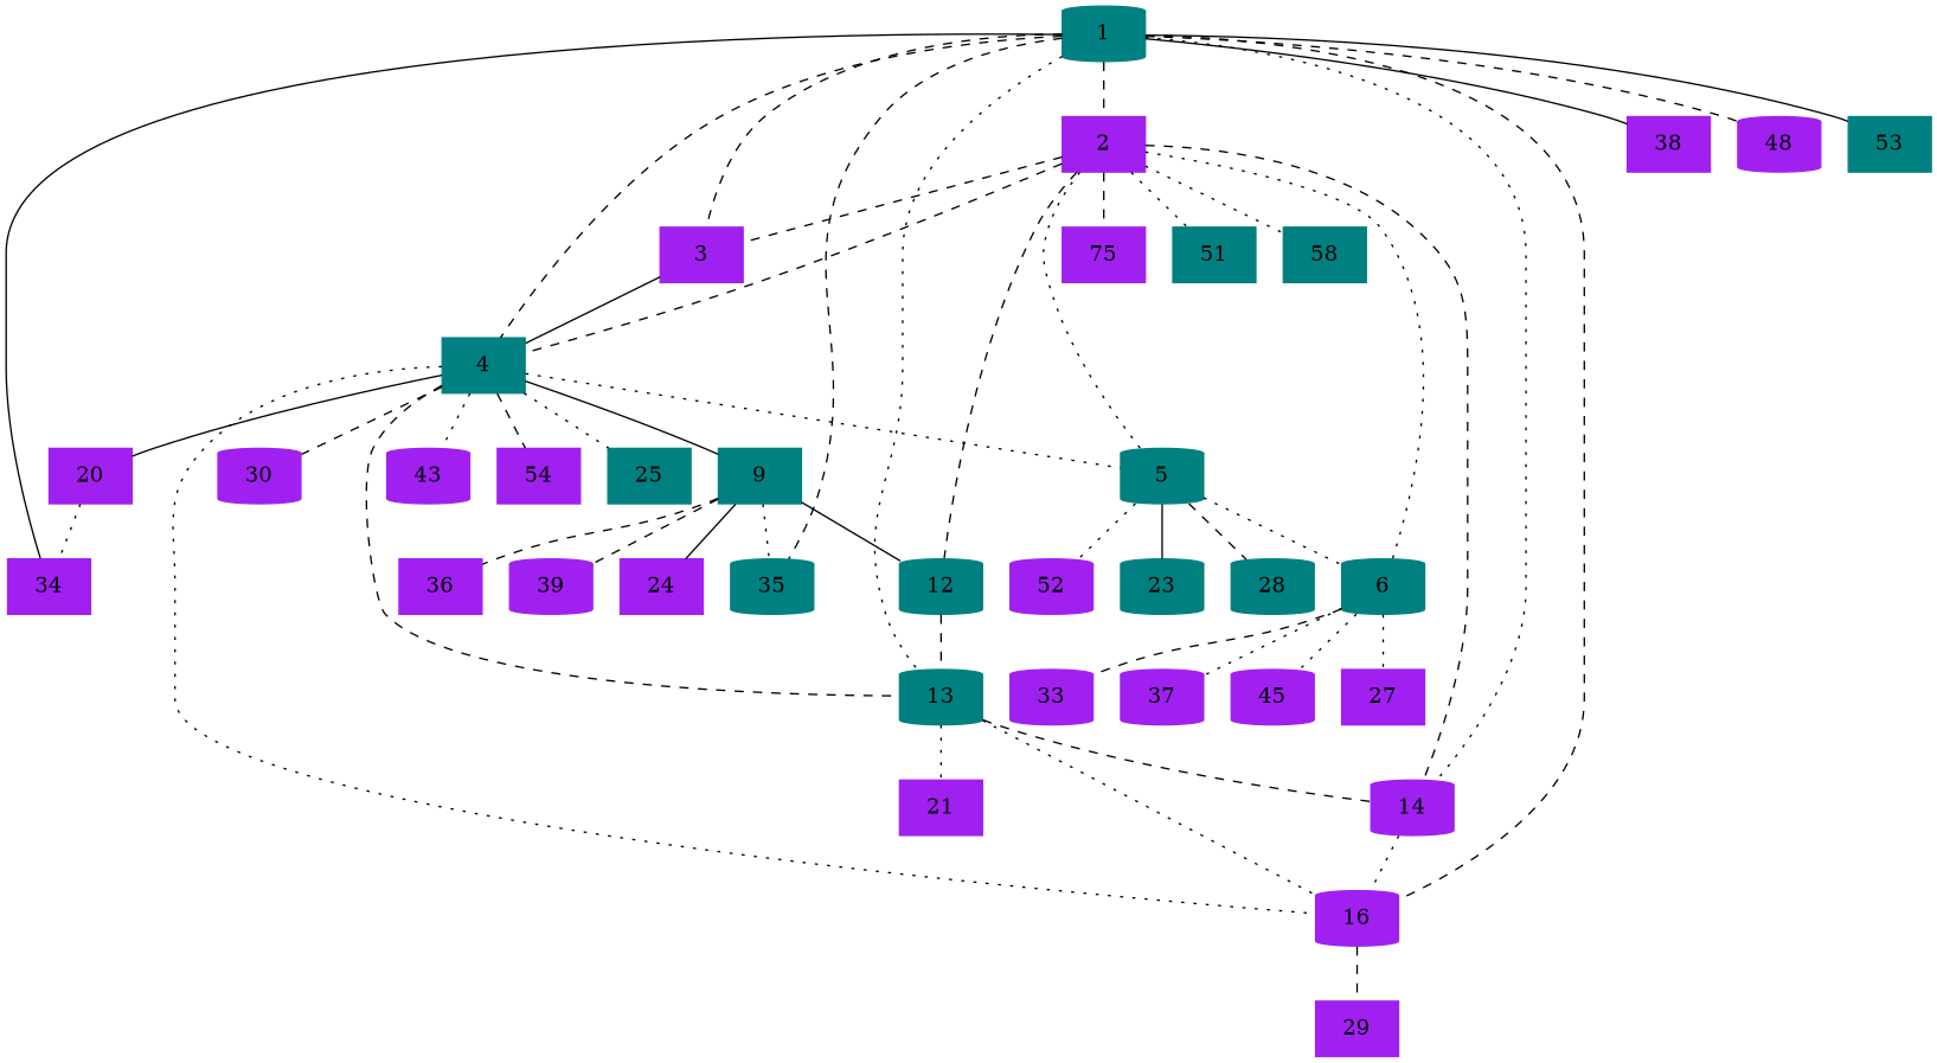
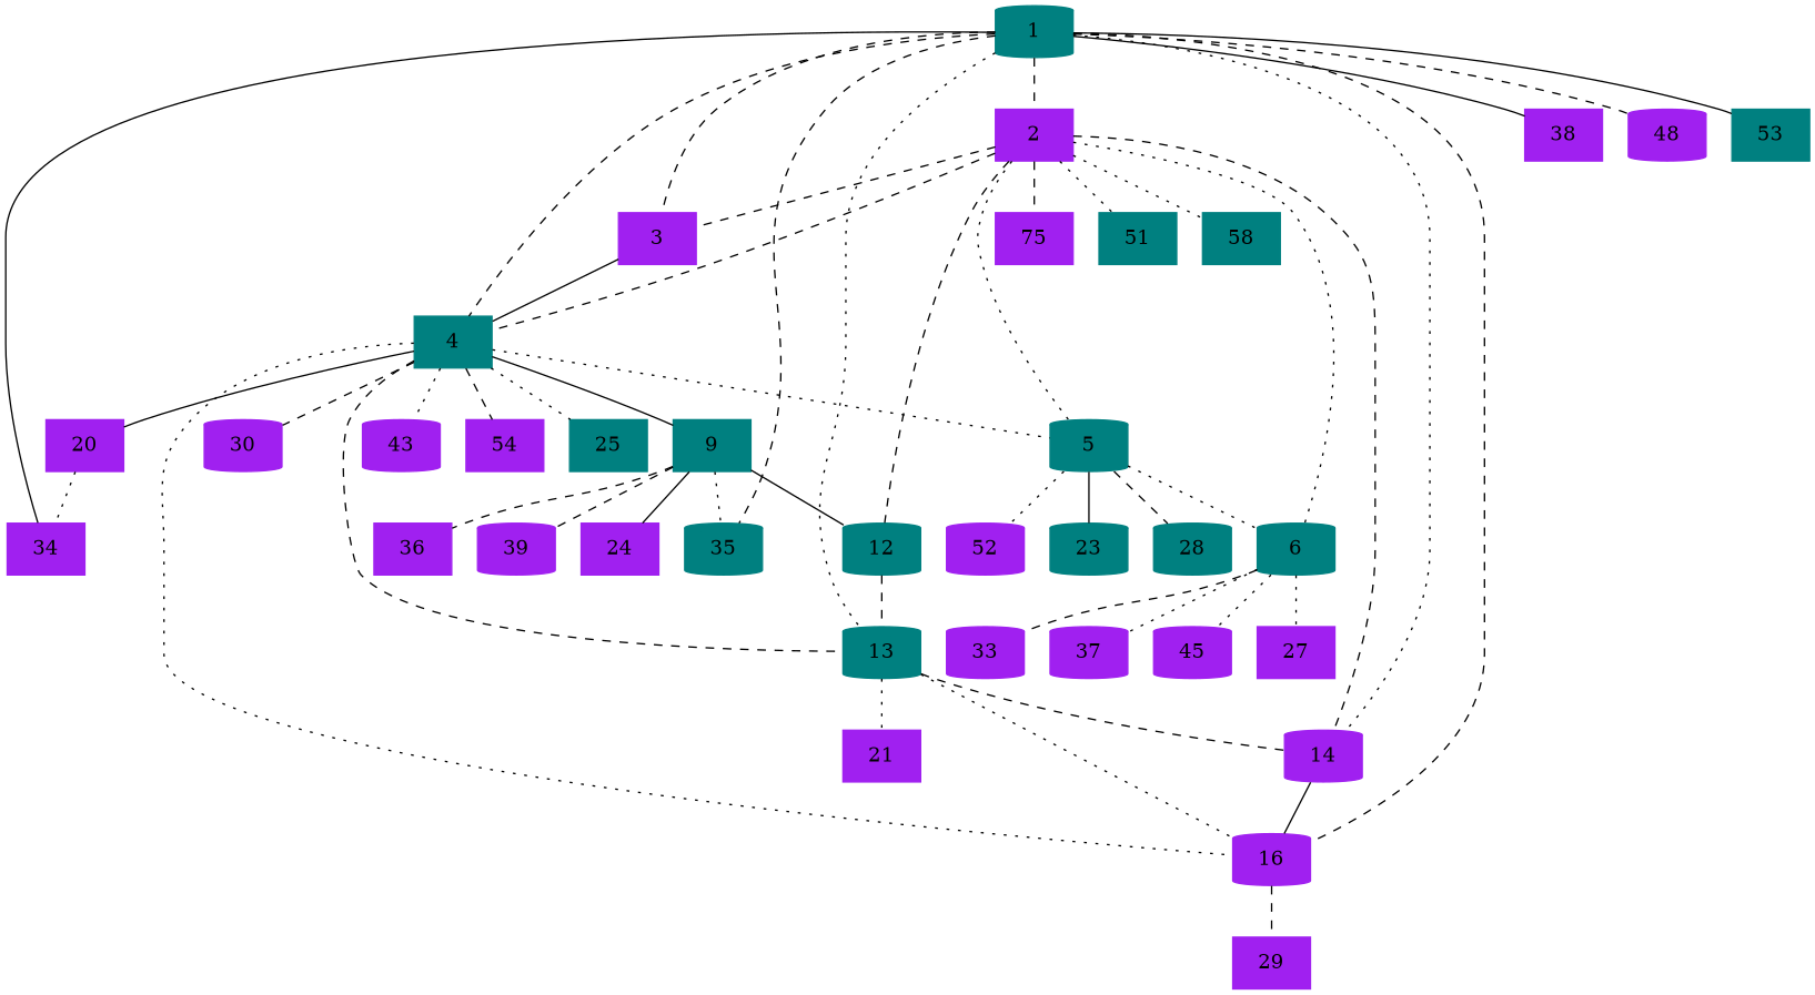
  graph {
    node [color=purple shape=cylinder style=filled]
    edge [style=dashed]
    1 [color=teal super="+15+81"]
    2 [shape=box super="+44+7"]
    3 [shape=box super="+63+80"]
    4 [color=teal shape=box super="+17"]
    13 [color=teal]
    14 [super="+68"]
    16
    34 [shape=box super="+77+90"]
    35 [color=teal super="+55"]
    38 [shape=box]
    48
    53 [color=teal shape=box]
    5 [color=teal super="+65+85+61"]
    6 [color=teal super="+8"]
    12 [color=teal super="+41"]
    51 [color=teal shape=box]
    58 [color=teal shape=box]
    75 [shape=box]
    9 [color=teal shape=box super="+11+26+70+10+59"]
    20 [shape=box super="+22+47+79+89"]
    25 [color=teal shape=box]
    30
    43
    54 [shape=box super="+93"]
    21 [shape=box super="+88+86+46"]
    29 [shape=box]
    23 [color=teal]
    28 [color=teal]
    52 [super="+71"]
    27 [shape=box]
    33
    37
    45
    24 [shape=box super="+32"]
    36 [shape=box]
    39
    1 -- 2
    1 -- 3
    1 -- 4
    1 -- 13 [style=dotted]
    1 -- 14 [style=dotted]
    1 -- 16
    1 -- 34 [style=solid]
    1 -- 35
    1 -- 38 [style=solid]
    1 -- 48
    1 -- 53 [style=solid]
    2 -- 3
    2 -- 4
    2 -- 14
    2 -- 5 [style=dotted]
    2 -- 6 [style=dotted weight=2]
    2 -- 12 [weight=2]
    2 -- 51 [style=dotted]
    2 -- 58 [style=dotted]
    2 -- 75
    3 -- 4 [style=solid]
    4 -- 13
    4 -- 16 [style=dotted]
    4 -- 5 [style=dotted]
    4 -- 9 [style=solid]
    4 -- 20 [style=solid weight=3]
    4 -- 25 [style=dotted]
    4 -- 30
    4 -- 43 [style=dotted]
    4 -- 54
    13 -- 14
    13 -- 16 [style=dotted]
    13 -- 21 [style=dotted]
-   14 -- 16 [style=dotted]
+   14 -- 16 [style=solid]
    16 -- 29
    5 -- 6 [style=dotted weight=2]
    5 -- 23 [style=solid]
    5 -- 28
    5 -- 52 [style=dotted]
    6 -- 27 [style=dotted]
    6 -- 33
    6 -- 37 [style=dotted]
    6 -- 45 [style=dotted]
    12 -- 13
    9 -- 35 [style=dotted]
    9 -- 12 [style=solid weight=3]
    9 -- 24 [style=solid]
    9 -- 36
    9 -- 39
    20 -- 34 [style=dotted]
  }
